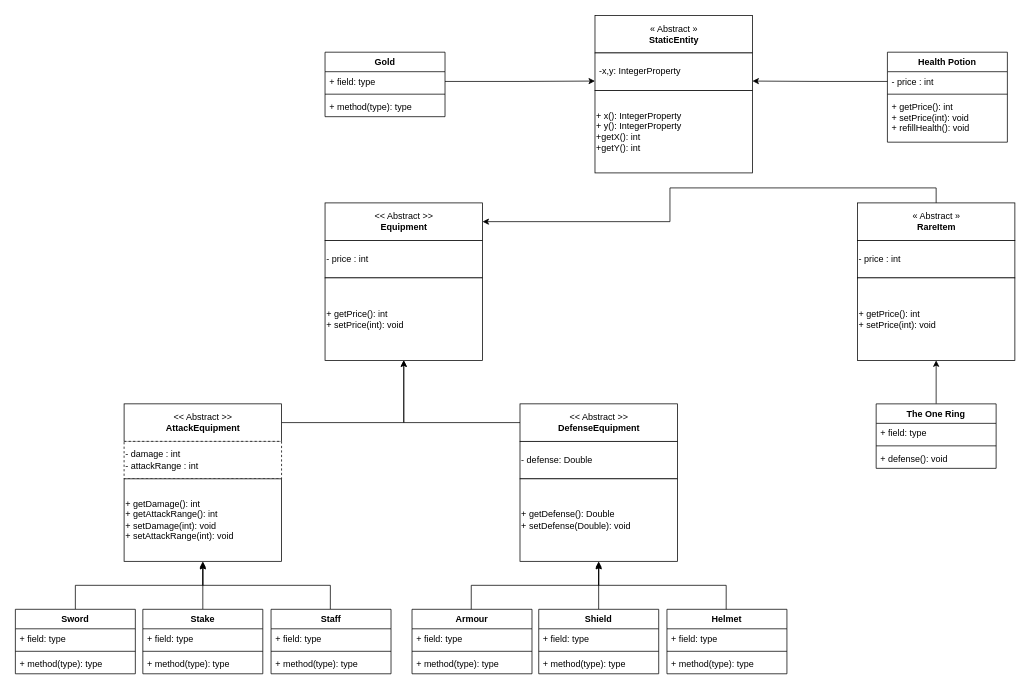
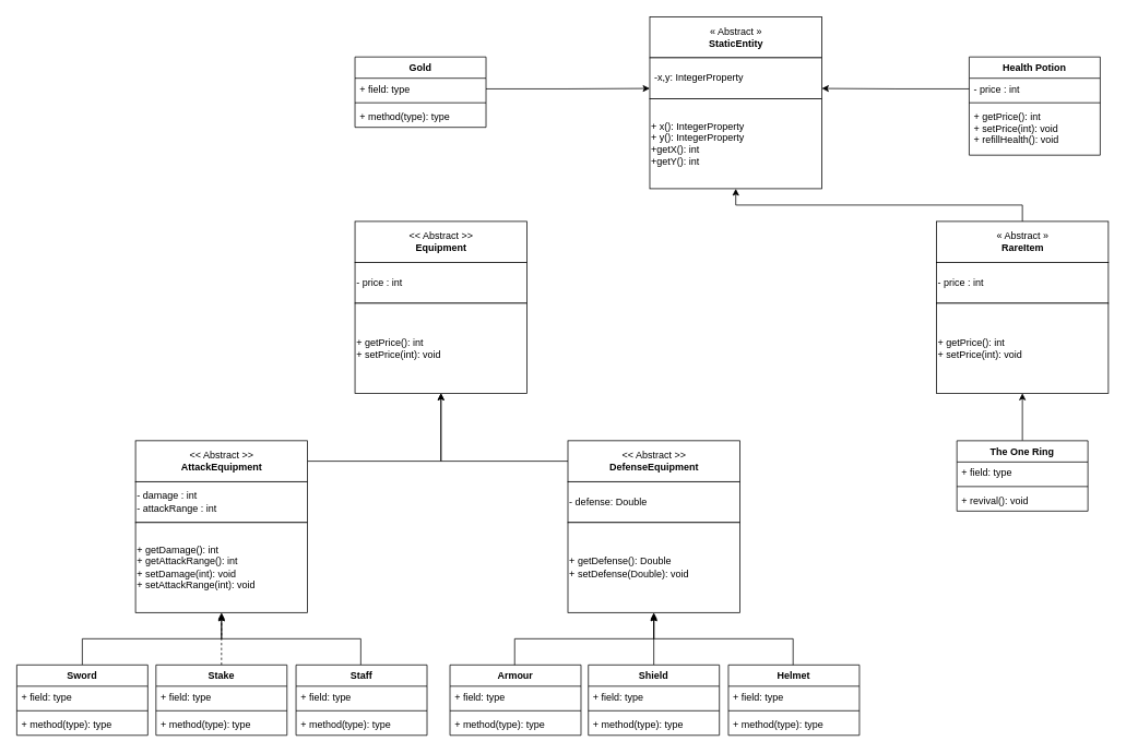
  <mxCell id="0" />
  <mxCell id="1" parent="0" />
  <mxCell id="2" value="« Abstract »&lt;br&gt;&lt;b&gt;StaticEntity&lt;/b&gt;" style="html=1;movable=1;resizable=1;rotatable=1;deletable=1;editable=1;connectable=1;" parent="1" vertex="1"><mxGeometry x="793" y="20" width="210" height="50" as="geometry" /></mxCell>
  <mxCell id="3" value="Armour" style="swimlane;fontStyle=1;align=center;verticalAlign=top;childLayout=stackLayout;horizontal=1;startSize=26;horizontalStack=0;resizeParent=1;resizeParentMax=0;resizeLast=0;collapsible=1;marginBottom=0;" parent="1" vertex="1"><mxGeometry x="549" y="812" width="160" height="86" as="geometry" /></mxCell>
  <mxCell id="4" value="+ field: type" style="text;strokeColor=none;fillColor=none;align=left;verticalAlign=top;spacingLeft=4;spacingRight=4;overflow=hidden;rotatable=0;points=[[0,0.5],[1,0.5]];portConstraint=eastwest;" parent="3" vertex="1"><mxGeometry y="26" width="160" height="26" as="geometry" /></mxCell>
  <mxCell id="5" value="" style="line;strokeWidth=1;fillColor=none;align=left;verticalAlign=middle;spacingTop=-1;spacingLeft=3;spacingRight=3;rotatable=0;labelPosition=right;points=[];portConstraint=eastwest;" parent="3" vertex="1"><mxGeometry y="52" width="160" height="8" as="geometry" /></mxCell>
  <mxCell id="6" value="+ method(type): type" style="text;strokeColor=none;fillColor=none;align=left;verticalAlign=top;spacingLeft=4;spacingRight=4;overflow=hidden;rotatable=0;points=[[0,0.5],[1,0.5]];portConstraint=eastwest;" parent="3" vertex="1"><mxGeometry y="60" width="160" height="26" as="geometry" /></mxCell>
  <mxCell id="7" value="Helmet" style="swimlane;fontStyle=1;align=center;verticalAlign=top;childLayout=stackLayout;horizontal=1;startSize=26;horizontalStack=0;resizeParent=1;resizeParentMax=0;resizeLast=0;collapsible=1;marginBottom=0;" parent="1" vertex="1"><mxGeometry x="889" y="812" width="160" height="86" as="geometry" /></mxCell>
  <mxCell id="8" value="+ field: type" style="text;strokeColor=none;fillColor=none;align=left;verticalAlign=top;spacingLeft=4;spacingRight=4;overflow=hidden;rotatable=0;points=[[0,0.5],[1,0.5]];portConstraint=eastwest;" parent="7" vertex="1"><mxGeometry y="26" width="160" height="26" as="geometry" /></mxCell>
  <mxCell id="9" value="" style="line;strokeWidth=1;fillColor=none;align=left;verticalAlign=middle;spacingTop=-1;spacingLeft=3;spacingRight=3;rotatable=0;labelPosition=right;points=[];portConstraint=eastwest;" parent="7" vertex="1"><mxGeometry y="52" width="160" height="8" as="geometry" /></mxCell>
  <mxCell id="10" value="+ method(type): type" style="text;strokeColor=none;fillColor=none;align=left;verticalAlign=top;spacingLeft=4;spacingRight=4;overflow=hidden;rotatable=0;points=[[0,0.5],[1,0.5]];portConstraint=eastwest;" parent="7" vertex="1"><mxGeometry y="60" width="160" height="26" as="geometry" /></mxCell>
- <mxCell id="11" value="" style="edgeStyle=orthogonalEdgeStyle;rounded=0;orthogonalLoop=1;jettySize=auto;html=1;" edge="1" parent="1" source="12" target="30"><mxGeometry relative="1" as="geometry" /></mxCell>
+ <mxCell id="11" value="" style="edgeStyle=orthogonalEdgeStyle;rounded=0;orthogonalLoop=1;jettySize=auto;html=1;dashed=1;" edge="1" parent="1" source="12" target="30"><mxGeometry relative="1" as="geometry" /></mxCell>
  <mxCell id="12" value="Stake" style="swimlane;fontStyle=1;align=center;verticalAlign=top;childLayout=stackLayout;horizontal=1;startSize=26;horizontalStack=0;resizeParent=1;resizeParentMax=0;resizeLast=0;collapsible=1;marginBottom=0;" parent="1" vertex="1"><mxGeometry x="190" y="812" width="160" height="86" as="geometry" /></mxCell>
  <mxCell id="13" value="+ field: type" style="text;strokeColor=none;fillColor=none;align=left;verticalAlign=top;spacingLeft=4;spacingRight=4;overflow=hidden;rotatable=0;points=[[0,0.5],[1,0.5]];portConstraint=eastwest;" parent="12" vertex="1"><mxGeometry y="26" width="160" height="26" as="geometry" /></mxCell>
  <mxCell id="14" value="" style="line;strokeWidth=1;fillColor=none;align=left;verticalAlign=middle;spacingTop=-1;spacingLeft=3;spacingRight=3;rotatable=0;labelPosition=right;points=[];portConstraint=eastwest;" parent="12" vertex="1"><mxGeometry y="52" width="160" height="8" as="geometry" /></mxCell>
  <mxCell id="15" value="+ method(type): type" style="text;strokeColor=none;fillColor=none;align=left;verticalAlign=top;spacingLeft=4;spacingRight=4;overflow=hidden;rotatable=0;points=[[0,0.5],[1,0.5]];portConstraint=eastwest;" parent="12" vertex="1"><mxGeometry y="60" width="160" height="26" as="geometry" /></mxCell>
  <mxCell id="16" value="" style="edgeStyle=orthogonalEdgeStyle;rounded=0;orthogonalLoop=1;jettySize=auto;html=1;" edge="1" parent="1" source="17"><mxGeometry relative="1" as="geometry"><mxPoint x="270" y="750" as="targetPoint" /><Array as="points"><mxPoint x="100" y="780" /><mxPoint x="270" y="780" /><mxPoint x="270" y="750" /></Array></mxGeometry></mxCell>
  <mxCell id="17" value="Sword" style="swimlane;fontStyle=1;align=center;verticalAlign=top;childLayout=stackLayout;horizontal=1;startSize=26;horizontalStack=0;resizeParent=1;resizeParentMax=0;resizeLast=0;collapsible=1;marginBottom=0;" parent="1" vertex="1"><mxGeometry x="20" y="812" width="160" height="86" as="geometry" /></mxCell>
  <mxCell id="18" value="+ field: type" style="text;strokeColor=none;fillColor=none;align=left;verticalAlign=top;spacingLeft=4;spacingRight=4;overflow=hidden;rotatable=0;points=[[0,0.5],[1,0.5]];portConstraint=eastwest;" parent="17" vertex="1"><mxGeometry y="26" width="160" height="26" as="geometry" /></mxCell>
  <mxCell id="19" value="" style="line;strokeWidth=1;fillColor=none;align=left;verticalAlign=middle;spacingTop=-1;spacingLeft=3;spacingRight=3;rotatable=0;labelPosition=right;points=[];portConstraint=eastwest;" parent="17" vertex="1"><mxGeometry y="52" width="160" height="8" as="geometry" /></mxCell>
  <mxCell id="20" value="+ method(type): type" style="text;strokeColor=none;fillColor=none;align=left;verticalAlign=top;spacingLeft=4;spacingRight=4;overflow=hidden;rotatable=0;points=[[0,0.5],[1,0.5]];portConstraint=eastwest;" parent="17" vertex="1"><mxGeometry y="60" width="160" height="26" as="geometry" /></mxCell>
  <mxCell id="21" style="edgeStyle=orthogonalEdgeStyle;rounded=0;orthogonalLoop=1;jettySize=auto;html=1;" edge="1" parent="1"><mxGeometry relative="1" as="geometry"><mxPoint x="270" y="750" as="targetPoint" /><mxPoint x="440.059" y="812" as="sourcePoint" /><Array as="points"><mxPoint x="440" y="780" /><mxPoint x="270" y="780" /></Array></mxGeometry></mxCell>
  <mxCell id="22" value="&lt;p style=&quot;margin: 0px 0px 0px 4px&quot;&gt;-x,y: IntegerProperty&lt;/p&gt;" style="html=1;movable=1;resizable=1;rotatable=1;deletable=1;editable=1;connectable=1;align=left;" vertex="1" parent="1"><mxGeometry x="793" y="70" width="210" height="50" as="geometry" /></mxCell>
  <mxCell id="23" value="+ x(): IntegerProperty&lt;br&gt;+ y(): IntegerProperty&lt;br&gt;+getX(): int&lt;br&gt;+getY(): int" style="html=1;movable=1;resizable=1;rotatable=1;deletable=1;editable=1;connectable=1;align=left;" vertex="1" parent="1"><mxGeometry x="793" y="120" width="210" height="110" as="geometry" /></mxCell>
  <mxCell id="24" value="&amp;lt;&amp;lt; Abstract &amp;gt;&amp;gt;&lt;br&gt;&lt;b&gt;Equipment&lt;/b&gt;" style="html=1;movable=1;resizable=1;rotatable=1;deletable=1;editable=1;connectable=1;" vertex="1" parent="1"><mxGeometry x="433" y="270" width="210" height="50" as="geometry" /></mxCell>
  <mxCell id="25" value="&lt;span style=&quot;&quot;&gt;- price : int&lt;/span&gt;" style="html=1;movable=1;resizable=1;rotatable=1;deletable=1;editable=1;connectable=1;align=left;" vertex="1" parent="1"><mxGeometry x="433" y="320" width="210" height="50" as="geometry" /></mxCell>
  <mxCell id="26" value="+ getPrice(): int&lt;br&gt;+ setPrice(int): void" style="html=1;movable=1;resizable=1;rotatable=1;deletable=1;editable=1;connectable=1;align=left;" vertex="1" parent="1"><mxGeometry x="433" y="370" width="210" height="110" as="geometry" /></mxCell>
  <mxCell id="27" style="edgeStyle=orthogonalEdgeStyle;rounded=0;orthogonalLoop=1;jettySize=auto;html=1;entryX=0.5;entryY=1;entryDx=0;entryDy=0;" edge="1" parent="1" source="28" target="26"><mxGeometry relative="1" as="geometry"><mxPoint x="533" y="490" as="targetPoint" /></mxGeometry></mxCell>
  <mxCell id="28" value="&amp;lt;&amp;lt; Abstract &amp;gt;&amp;gt;&lt;br&gt;&lt;b&gt;AttackEquipment&lt;/b&gt;" style="html=1;movable=1;resizable=1;rotatable=1;deletable=1;editable=1;connectable=1;" vertex="1" parent="1"><mxGeometry x="165" y="538" width="210" height="50" as="geometry" /></mxCell>
- <mxCell id="29" value="&lt;span&gt;- damage : int&lt;br&gt;- attackRange : int&lt;br&gt;&lt;/span&gt;" style="html=1;movable=1;resizable=1;rotatable=1;deletable=1;editable=1;connectable=1;align=left;dashed=1;" vertex="1" parent="1"><mxGeometry x="165" y="588" width="210" height="50" as="geometry" /></mxCell>
+ <mxCell id="29" value="&lt;span&gt;- damage : int&lt;br&gt;- attackRange : int&lt;br&gt;&lt;/span&gt;" style="html=1;movable=1;resizable=1;rotatable=1;deletable=1;editable=1;connectable=1;align=left;" vertex="1" parent="1"><mxGeometry x="165" y="588" width="210" height="50" as="geometry" /></mxCell>
  <mxCell id="30" value="+ getDamage(): int&lt;br&gt;+ getAttackRange(): int&lt;br&gt;+ setDamage(int): void&lt;br&gt;+ setAttackRange(int): void" style="html=1;movable=1;resizable=1;rotatable=1;deletable=1;editable=1;connectable=1;align=left;" vertex="1" parent="1"><mxGeometry x="165" y="638" width="210" height="110" as="geometry" /></mxCell>
  <mxCell id="31" style="edgeStyle=orthogonalEdgeStyle;rounded=0;orthogonalLoop=1;jettySize=auto;html=1;entryX=0.5;entryY=1;entryDx=0;entryDy=0;" edge="1" parent="1" source="32" target="26"><mxGeometry relative="1" as="geometry" /></mxCell>
  <mxCell id="32" value="&amp;lt;&amp;lt; Abstract &amp;gt;&amp;gt;&lt;br&gt;&lt;b&gt;DefenseEquipment&lt;/b&gt;" style="html=1;movable=1;resizable=1;rotatable=1;deletable=1;editable=1;connectable=1;" vertex="1" parent="1"><mxGeometry x="693" y="538" width="210" height="50" as="geometry" /></mxCell>
  <mxCell id="33" value="&lt;span&gt;- defense: Double&lt;/span&gt;" style="html=1;movable=1;resizable=1;rotatable=1;deletable=1;editable=1;connectable=1;align=left;" vertex="1" parent="1"><mxGeometry x="693" y="588" width="210" height="50" as="geometry" /></mxCell>
  <mxCell id="34" value="+ getDefense(): Double&lt;br&gt;+ setDefense(Double): void" style="html=1;movable=1;resizable=1;rotatable=1;deletable=1;editable=1;connectable=1;align=left;" vertex="1" parent="1"><mxGeometry x="693" y="638" width="210" height="110" as="geometry" /></mxCell>
- <mxCell id="35" style="edgeStyle=orthogonalEdgeStyle;rounded=0;orthogonalLoop=1;jettySize=auto;html=1;exitX=0.5;exitY=0;exitDx=0;exitDy=0;" edge="1" parent="1" source="36" target="24"><mxGeometry relative="1" as="geometry" /></mxCell>
+ <mxCell id="35" style="edgeStyle=orthogonalEdgeStyle;rounded=0;orthogonalLoop=1;jettySize=auto;html=1;exitX=0.5;exitY=0;exitDx=0;exitDy=0;entryX=0.5;entryY=1;entryDx=0;entryDy=0;" edge="1" parent="1" source="36" target="23"><mxGeometry relative="1" as="geometry" /></mxCell>
  <mxCell id="36" value="« Abstract »&lt;br&gt;&lt;b&gt;RareItem&lt;/b&gt;" style="html=1;movable=1;resizable=1;rotatable=1;deletable=1;editable=1;connectable=1;" vertex="1" parent="1"><mxGeometry x="1143" y="270" width="210" height="50" as="geometry" /></mxCell>
  <mxCell id="37" value="- price : int" style="html=1;movable=1;resizable=1;rotatable=1;deletable=1;editable=1;connectable=1;align=left;" vertex="1" parent="1"><mxGeometry x="1143" y="320" width="210" height="50" as="geometry" /></mxCell>
  <mxCell id="38" value="+ getPrice(): int&lt;br&gt;+ setPrice(int): void" style="html=1;movable=1;resizable=1;rotatable=1;deletable=1;editable=1;connectable=1;align=left;" vertex="1" parent="1"><mxGeometry x="1143" y="370" width="210" height="110" as="geometry" /></mxCell>
  <mxCell id="39" value="" style="edgeStyle=orthogonalEdgeStyle;rounded=0;orthogonalLoop=1;jettySize=auto;html=1;" edge="1" parent="1"><mxGeometry relative="1" as="geometry"><mxPoint x="797.91" y="812" as="sourcePoint" /><mxPoint x="797.91" y="748" as="targetPoint" /></mxGeometry></mxCell>
  <mxCell id="40" value="" style="edgeStyle=orthogonalEdgeStyle;rounded=0;orthogonalLoop=1;jettySize=auto;html=1;" edge="1" parent="1"><mxGeometry relative="1" as="geometry"><mxPoint x="627.969" y="812" as="sourcePoint" /><mxPoint x="797.91" y="750" as="targetPoint" /><Array as="points"><mxPoint x="627.91" y="780" /><mxPoint x="797.91" y="780" /><mxPoint x="797.91" y="750" /></Array></mxGeometry></mxCell>
  <mxCell id="41" style="edgeStyle=orthogonalEdgeStyle;rounded=0;orthogonalLoop=1;jettySize=auto;html=1;" edge="1" parent="1"><mxGeometry relative="1" as="geometry"><mxPoint x="797.91" y="750" as="targetPoint" /><mxPoint x="967.969" y="812" as="sourcePoint" /><Array as="points"><mxPoint x="967.91" y="780" /><mxPoint x="797.91" y="780" /></Array></mxGeometry></mxCell>
  <mxCell id="42" value="Shield" style="swimlane;fontStyle=1;align=center;verticalAlign=top;childLayout=stackLayout;horizontal=1;startSize=26;horizontalStack=0;resizeParent=1;resizeParentMax=0;resizeLast=0;collapsible=1;marginBottom=0;" vertex="1" parent="1"><mxGeometry x="718" y="812" width="160" height="86" as="geometry" /></mxCell>
  <mxCell id="43" value="+ field: type" style="text;strokeColor=none;fillColor=none;align=left;verticalAlign=top;spacingLeft=4;spacingRight=4;overflow=hidden;rotatable=0;points=[[0,0.5],[1,0.5]];portConstraint=eastwest;" vertex="1" parent="42"><mxGeometry y="26" width="160" height="26" as="geometry" /></mxCell>
  <mxCell id="44" value="" style="line;strokeWidth=1;fillColor=none;align=left;verticalAlign=middle;spacingTop=-1;spacingLeft=3;spacingRight=3;rotatable=0;labelPosition=right;points=[];portConstraint=eastwest;" vertex="1" parent="42"><mxGeometry y="52" width="160" height="8" as="geometry" /></mxCell>
  <mxCell id="45" value="+ method(type): type" style="text;strokeColor=none;fillColor=none;align=left;verticalAlign=top;spacingLeft=4;spacingRight=4;overflow=hidden;rotatable=0;points=[[0,0.5],[1,0.5]];portConstraint=eastwest;" vertex="1" parent="42"><mxGeometry y="60" width="160" height="26" as="geometry" /></mxCell>
  <mxCell id="46" value="Staff" style="swimlane;fontStyle=1;align=center;verticalAlign=top;childLayout=stackLayout;horizontal=1;startSize=26;horizontalStack=0;resizeParent=1;resizeParentMax=0;resizeLast=0;collapsible=1;marginBottom=0;" vertex="1" parent="1"><mxGeometry x="361" y="812" width="160" height="86" as="geometry" /></mxCell>
  <mxCell id="47" value="+ field: type" style="text;strokeColor=none;fillColor=none;align=left;verticalAlign=top;spacingLeft=4;spacingRight=4;overflow=hidden;rotatable=0;points=[[0,0.5],[1,0.5]];portConstraint=eastwest;" vertex="1" parent="46"><mxGeometry y="26" width="160" height="26" as="geometry" /></mxCell>
  <mxCell id="48" value="" style="line;strokeWidth=1;fillColor=none;align=left;verticalAlign=middle;spacingTop=-1;spacingLeft=3;spacingRight=3;rotatable=0;labelPosition=right;points=[];portConstraint=eastwest;" vertex="1" parent="46"><mxGeometry y="52" width="160" height="8" as="geometry" /></mxCell>
  <mxCell id="49" value="+ method(type): type" style="text;strokeColor=none;fillColor=none;align=left;verticalAlign=top;spacingLeft=4;spacingRight=4;overflow=hidden;rotatable=0;points=[[0,0.5],[1,0.5]];portConstraint=eastwest;" vertex="1" parent="46"><mxGeometry y="60" width="160" height="26" as="geometry" /></mxCell>
  <mxCell id="50" style="edgeStyle=orthogonalEdgeStyle;rounded=0;orthogonalLoop=1;jettySize=auto;html=1;entryX=0.5;entryY=1;entryDx=0;entryDy=0;" edge="1" parent="1" source="51" target="38"><mxGeometry relative="1" as="geometry" /></mxCell>
  <mxCell id="51" value="The One Ring" style="swimlane;fontStyle=1;align=center;verticalAlign=top;childLayout=stackLayout;horizontal=1;startSize=26;horizontalStack=0;resizeParent=1;resizeParentMax=0;resizeLast=0;collapsible=1;marginBottom=0;" vertex="1" parent="1"><mxGeometry x="1168" y="538" width="160" height="86" as="geometry" /></mxCell>
  <mxCell id="52" value="+ field: type" style="text;strokeColor=none;fillColor=none;align=left;verticalAlign=top;spacingLeft=4;spacingRight=4;overflow=hidden;rotatable=0;points=[[0,0.5],[1,0.5]];portConstraint=eastwest;" vertex="1" parent="51"><mxGeometry y="26" width="160" height="26" as="geometry" /></mxCell>
  <mxCell id="53" value="" style="line;strokeWidth=1;fillColor=none;align=left;verticalAlign=middle;spacingTop=-1;spacingLeft=3;spacingRight=3;rotatable=0;labelPosition=right;points=[];portConstraint=eastwest;" vertex="1" parent="51"><mxGeometry y="52" width="160" height="8" as="geometry" /></mxCell>
- <mxCell id="54" value="+ defense(): void" style="text;strokeColor=none;fillColor=none;align=left;verticalAlign=top;spacingLeft=4;spacingRight=4;overflow=hidden;rotatable=0;points=[[0,0.5],[1,0.5]];portConstraint=eastwest;" vertex="1" parent="51"><mxGeometry y="60" width="160" height="26" as="geometry" /></mxCell>
+ <mxCell id="54" value="+ revival(): void" style="text;strokeColor=none;fillColor=none;align=left;verticalAlign=top;spacingLeft=4;spacingRight=4;overflow=hidden;rotatable=0;points=[[0,0.5],[1,0.5]];portConstraint=eastwest;" vertex="1" parent="51"><mxGeometry y="60" width="160" height="26" as="geometry" /></mxCell>
  <mxCell id="55" value="Gold" style="swimlane;fontStyle=1;align=center;verticalAlign=top;childLayout=stackLayout;horizontal=1;startSize=26;horizontalStack=0;resizeParent=1;resizeParentMax=0;resizeLast=0;collapsible=1;marginBottom=0;" vertex="1" parent="1"><mxGeometry x="433" y="69" width="160" height="86" as="geometry" /></mxCell>
  <mxCell id="56" value="+ field: type" style="text;strokeColor=none;fillColor=none;align=left;verticalAlign=top;spacingLeft=4;spacingRight=4;overflow=hidden;rotatable=0;points=[[0,0.5],[1,0.5]];portConstraint=eastwest;" vertex="1" parent="55"><mxGeometry y="26" width="160" height="26" as="geometry" /></mxCell>
  <mxCell id="57" value="" style="line;strokeWidth=1;fillColor=none;align=left;verticalAlign=middle;spacingTop=-1;spacingLeft=3;spacingRight=3;rotatable=0;labelPosition=right;points=[];portConstraint=eastwest;" vertex="1" parent="55"><mxGeometry y="52" width="160" height="8" as="geometry" /></mxCell>
  <mxCell id="58" value="+ method(type): type" style="text;strokeColor=none;fillColor=none;align=left;verticalAlign=top;spacingLeft=4;spacingRight=4;overflow=hidden;rotatable=0;points=[[0,0.5],[1,0.5]];portConstraint=eastwest;" vertex="1" parent="55"><mxGeometry y="60" width="160" height="26" as="geometry" /></mxCell>
  <mxCell id="59" value="Health Potion" style="swimlane;fontStyle=1;align=center;verticalAlign=top;childLayout=stackLayout;horizontal=1;startSize=26;horizontalStack=0;resizeParent=1;resizeParentMax=0;resizeLast=0;collapsible=1;marginBottom=0;" vertex="1" parent="1"><mxGeometry x="1183" y="69" width="160" height="120" as="geometry" /></mxCell>
  <mxCell id="60" value="- price : int" style="text;strokeColor=none;fillColor=none;align=left;verticalAlign=top;spacingLeft=4;spacingRight=4;overflow=hidden;rotatable=0;points=[[0,0.5],[1,0.5]];portConstraint=eastwest;" vertex="1" parent="59"><mxGeometry y="26" width="160" height="26" as="geometry" /></mxCell>
  <mxCell id="61" value="" style="line;strokeWidth=1;fillColor=none;align=left;verticalAlign=middle;spacingTop=-1;spacingLeft=3;spacingRight=3;rotatable=0;labelPosition=right;points=[];portConstraint=eastwest;" vertex="1" parent="59"><mxGeometry y="52" width="160" height="8" as="geometry" /></mxCell>
  <mxCell id="62" value="+ getPrice(): int&#10;+ setPrice(int): void&#10;+ refillHealth(): void" style="text;strokeColor=none;fillColor=none;align=left;verticalAlign=top;spacingLeft=4;spacingRight=4;overflow=hidden;rotatable=0;points=[[0,0.5],[1,0.5]];portConstraint=eastwest;" vertex="1" parent="59"><mxGeometry y="60" width="160" height="60" as="geometry" /></mxCell>
  <mxCell id="63" style="edgeStyle=orthogonalEdgeStyle;rounded=0;orthogonalLoop=1;jettySize=auto;html=1;exitX=1;exitY=0.5;exitDx=0;exitDy=0;entryX=0;entryY=0.75;entryDx=0;entryDy=0;" edge="1" parent="1" source="56" target="22"><mxGeometry relative="1" as="geometry" /></mxCell>
  <mxCell id="64" style="edgeStyle=orthogonalEdgeStyle;rounded=0;orthogonalLoop=1;jettySize=auto;html=1;exitX=0;exitY=0.5;exitDx=0;exitDy=0;entryX=1;entryY=0.75;entryDx=0;entryDy=0;" edge="1" parent="1" source="60" target="22"><mxGeometry relative="1" as="geometry" /></mxCell>
